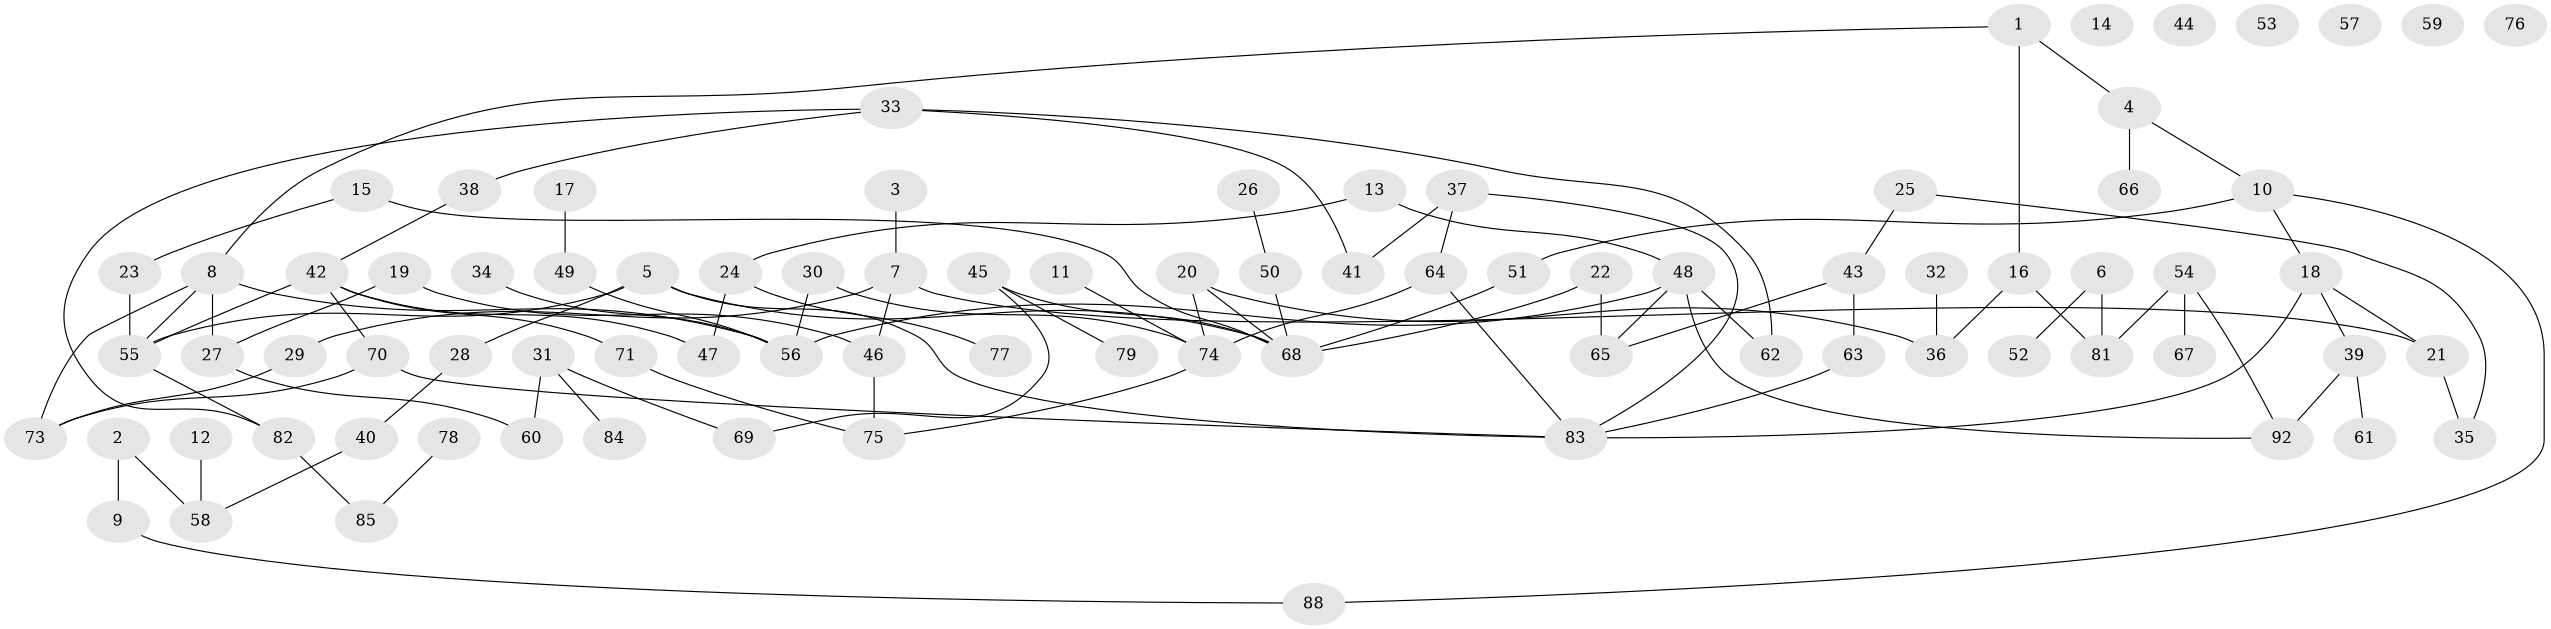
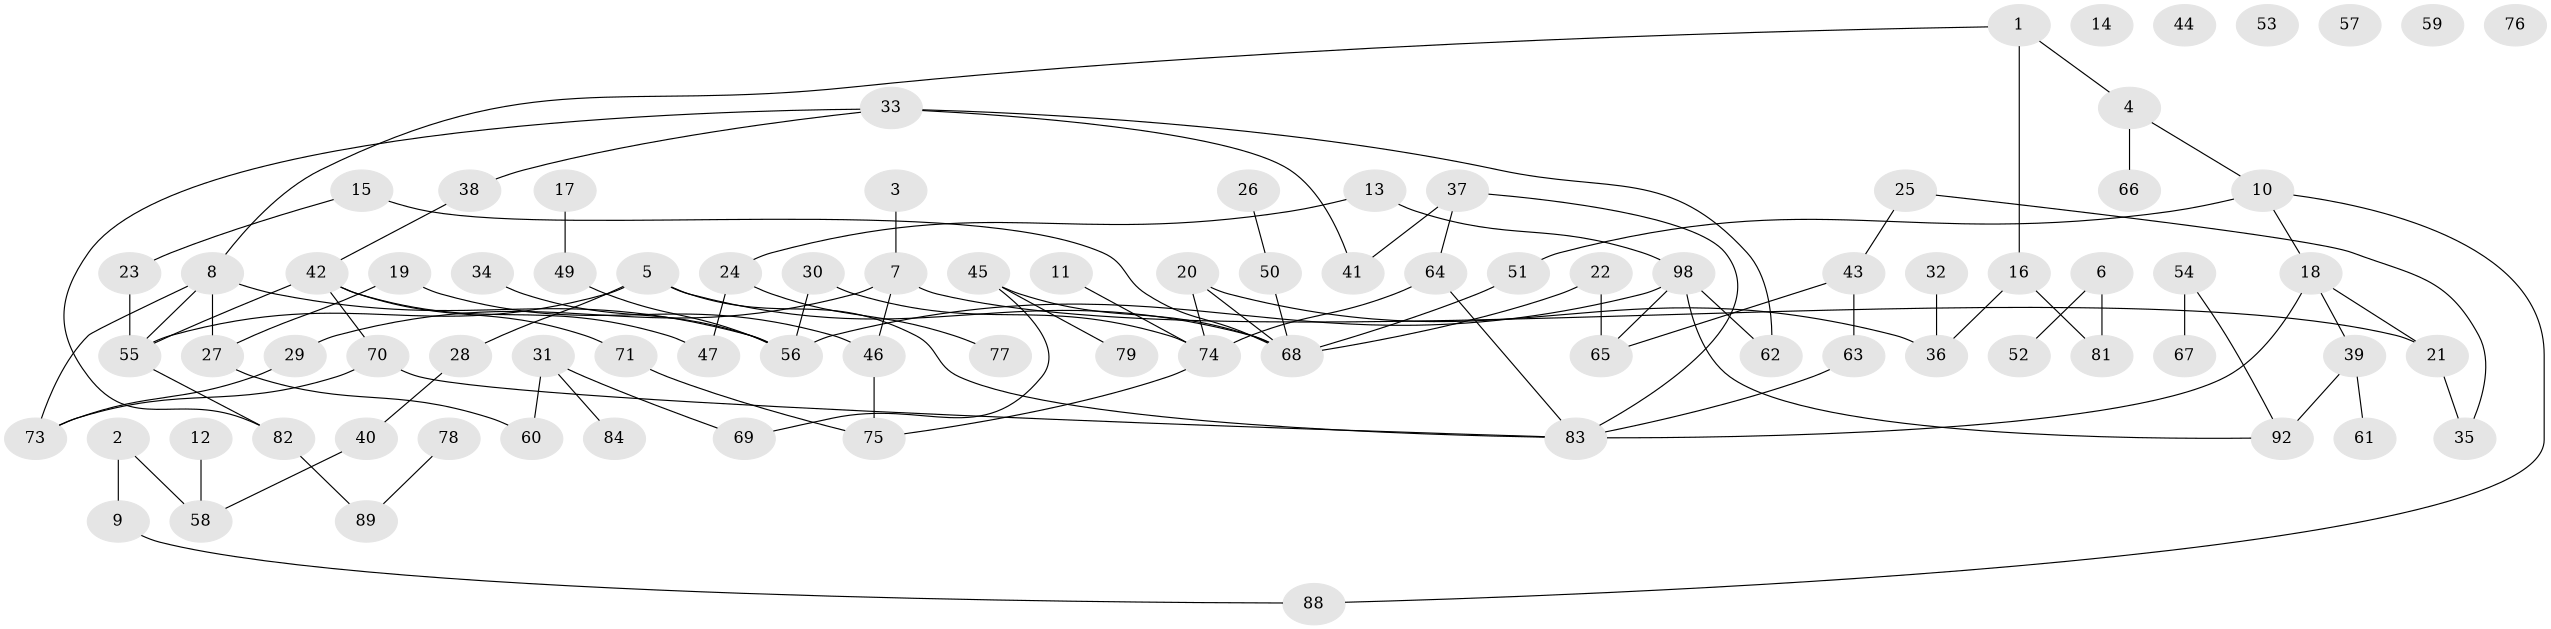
  graph {
    node [color=gray90 style=filled]
    1
    4
    8
    16
    10
    66
    55
    27
    56
    73
    81
    36
    2
    9
    58
    n16 [label=88]
    3
    7
    21
    29
    46
    18
    51
    5
    28
    68
    83
    40
    82
    6
    52
    35
    75
    60
    39
    11
    74
    12
    13
    24
-   48
+   48 [label=98]
    47
    77
    65
    62
    n46 [label=92]
    14
    15
    23
    17
    49
    32
    61
    19
    20
    22
    25
    43
    63
    26
    50
    30
    31
    69
    84
    33
    38
    41
    42
-   85
+   85 [label=89]
    34
    37
    64
    70
    71
    44
    45
    79
    53
    54
    67
    57
    59
    76
    78
    1 -- 4
    1 -- 8
    1 -- 16
    4 -- 10
    4 -- 66
    8 -- 55
    8 -- 27
    8 -- 56
    8 -- 73
    16 -- 81
    16 -- 36
    10 -- n16
    10 -- 18
    10 -- 51
    55 -- 82
    27 -- 60
    2 -- 9
    2 -- 58
    9 -- n16
    3 -- 7
    7 -- 21
    7 -- 29
    7 -- 46
    21 -- 35
    29 -- 73
    46 -- 75
    18 -- 21
    18 -- 83
    18 -- 39
    51 -- 68
    5 -- 55
    5 -- 28
    5 -- 68
    5 -- 83
    28 -- 40
    40 -- 58
    82 -- 85
    6 -- 81
    6 -- 52
    39 -- n46
    39 -- 61
    11 -- 74
    74 -- 75
    12 -- 58
    13 -- 24
    13 -- 48
    24 -- 47
    24 -- 77
    48 -- 56
    48 -- 65
    48 -- 62
    48 -- n46
    15 -- 68
    15 -- 23
    23 -- 55
    17 -- 49
    49 -- 56
    32 -- 36
    19 -- 27
    19 -- 46
    20 -- 36
    20 -- 68
    20 -- 74
    22 -- 68
    22 -- 65
    25 -- 35
    25 -- 43
    43 -- 65
    43 -- 63
    63 -- 83
    26 -- 50
    50 -- 68
    30 -- 56
    30 -- 74
    31 -- 60
    31 -- 69
    31 -- 84
    33 -- 82
    33 -- 62
    33 -- 38
    33 -- 41
    38 -- 42
    42 -- 55
    42 -- 47
    42 -- 70
    42 -- 71
    34 -- 56
    37 -- 83
    37 -- 41
    37 -- 64
    64 -- 83
    64 -- 74
    70 -- 73
    70 -- 83
    71 -- 75
    45 -- 68
    45 -- 69
    45 -- 79
-   54 -- 81
    54 -- n46
    54 -- 67
    78 -- 85
  }
